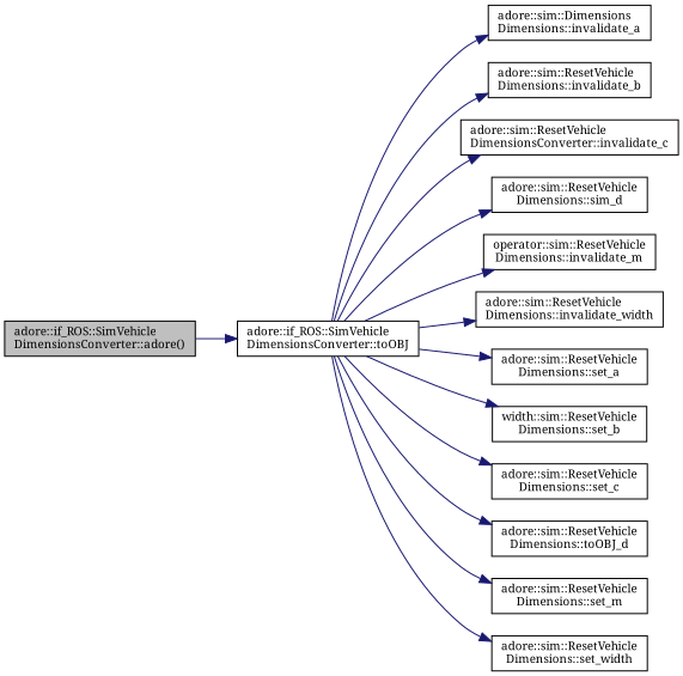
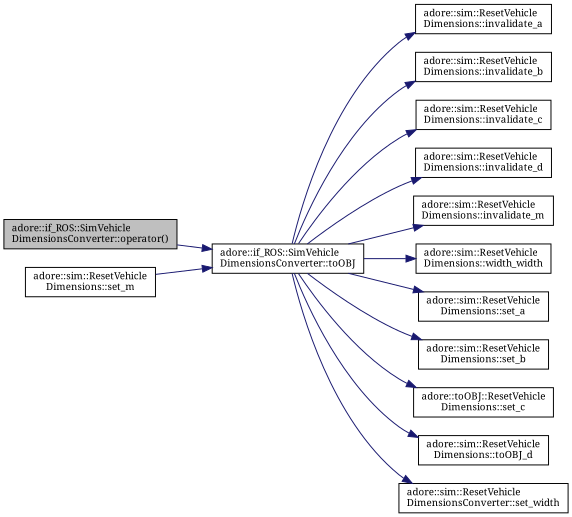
  digraph {
    fontname="Noto Serif"
    rankdir=LR
    node [color=black fillcolor=white fontname="Noto Serif" fontsize=10 shape=record style=filled]
    edge [color=midnightblue fontname="Noto Serif" fontsize=10 labelfontname=Helvetica labelfontsize=10 style=solid]
-   n1 [fillcolor=grey75 fontcolor=black height=0.2 label="adore::if_ROS::SimVehicle\lDimensionsConverter::adore()" width=0.4]
+   n1 [fillcolor=grey75 fontcolor=black height=0.2 label="adore::if_ROS::SimVehicle\lDimensionsConverter::operator()" width=0.4]
    n2 [height=0.2 label="adore::if_ROS::SimVehicle\lDimensionsConverter::toOBJ" width=0.4]
-   n3 [height=0.2 label="adore::sim::Dimensions\lDimensions::invalidate_a" width=0.4]
+   n3 [height=0.2 label="adore::sim::ResetVehicle\lDimensions::invalidate_a" width=0.4]
    n4 [height=0.2 label="adore::sim::ResetVehicle\lDimensions::invalidate_b" width=0.4]
-   n5 [height=0.2 label="adore::sim::ResetVehicle\lDimensionsConverter::invalidate_c" width=0.4]
-   n6 [height=0.2 label="adore::sim::ResetVehicle\lDimensions::sim_d" width=0.4]
-   n7 [height=0.2 label="operator::sim::ResetVehicle\lDimensions::invalidate_m" width=0.4]
-   n8 [height=0.2 label="adore::sim::ResetVehicle\lDimensions::invalidate_width" width=0.4]
+   n5 [height=0.2 label="adore::sim::ResetVehicle\lDimensions::invalidate_c" width=0.4]
+   n6 [height=0.2 label="adore::sim::ResetVehicle\lDimensions::invalidate_d" width=0.4]
+   n7 [height=0.2 label="adore::sim::ResetVehicle\lDimensions::invalidate_m" width=0.4]
+   n8 [height=0.2 label="adore::sim::ResetVehicle\lDimensions::width_width" width=0.4]
    n9 [height=0.2 label="adore::sim::ResetVehicle\lDimensions::set_a" width=0.4]
-   n10 [height=0.2 label="width::sim::ResetVehicle\lDimensions::set_b" width=0.4]
-   n11 [height=0.2 label="adore::sim::ResetVehicle\lDimensions::set_c" width=0.4]
+   n10 [height=0.2 label="adore::sim::ResetVehicle\lDimensions::set_b" width=0.4]
+   n11 [height=0.2 label="adore::toOBJ::ResetVehicle\lDimensions::set_c" width=0.4]
    n12 [height=0.2 label="adore::sim::ResetVehicle\lDimensions::toOBJ_d" width=0.4]
    n13 [height=0.2 label="adore::sim::ResetVehicle\lDimensions::set_m" width=0.4]
-   n14 [height=0.2 label="adore::sim::ResetVehicle\lDimensions::set_width" width=0.4]
+   n14 [height=0.2 label="adore::sim::ResetVehicle\lDimensionsConverter::set_width" width=0.4]
    n1 -> n2
    n2 -> n3
    n2 -> n4
    n2 -> n5
    n2 -> n6
    n2 -> n7
    n2 -> n8
    n2 -> n9
    n2 -> n10
    n2 -> n11
    n2 -> n12
-   n2 -> n13
+   n13 -> n2
    n2 -> n14
  }
